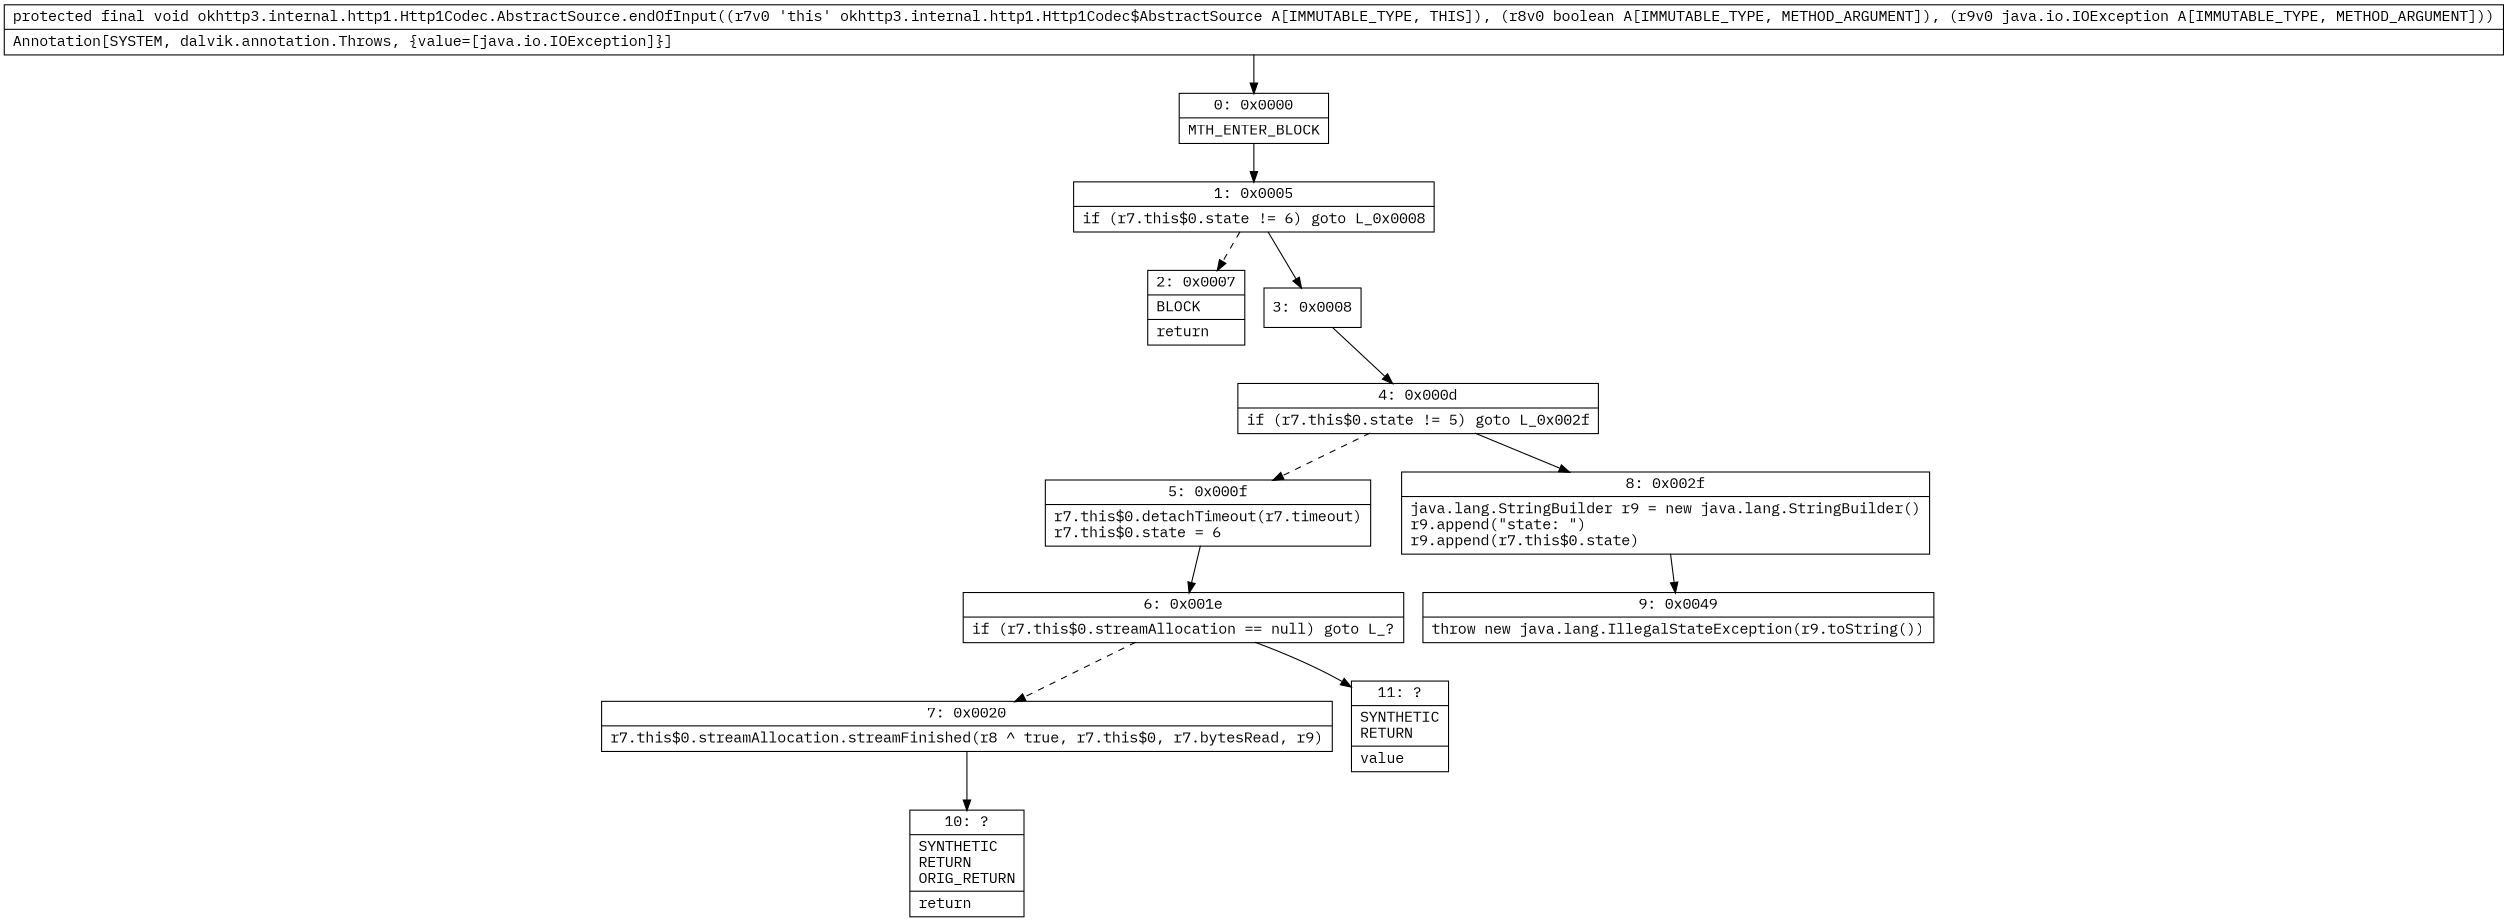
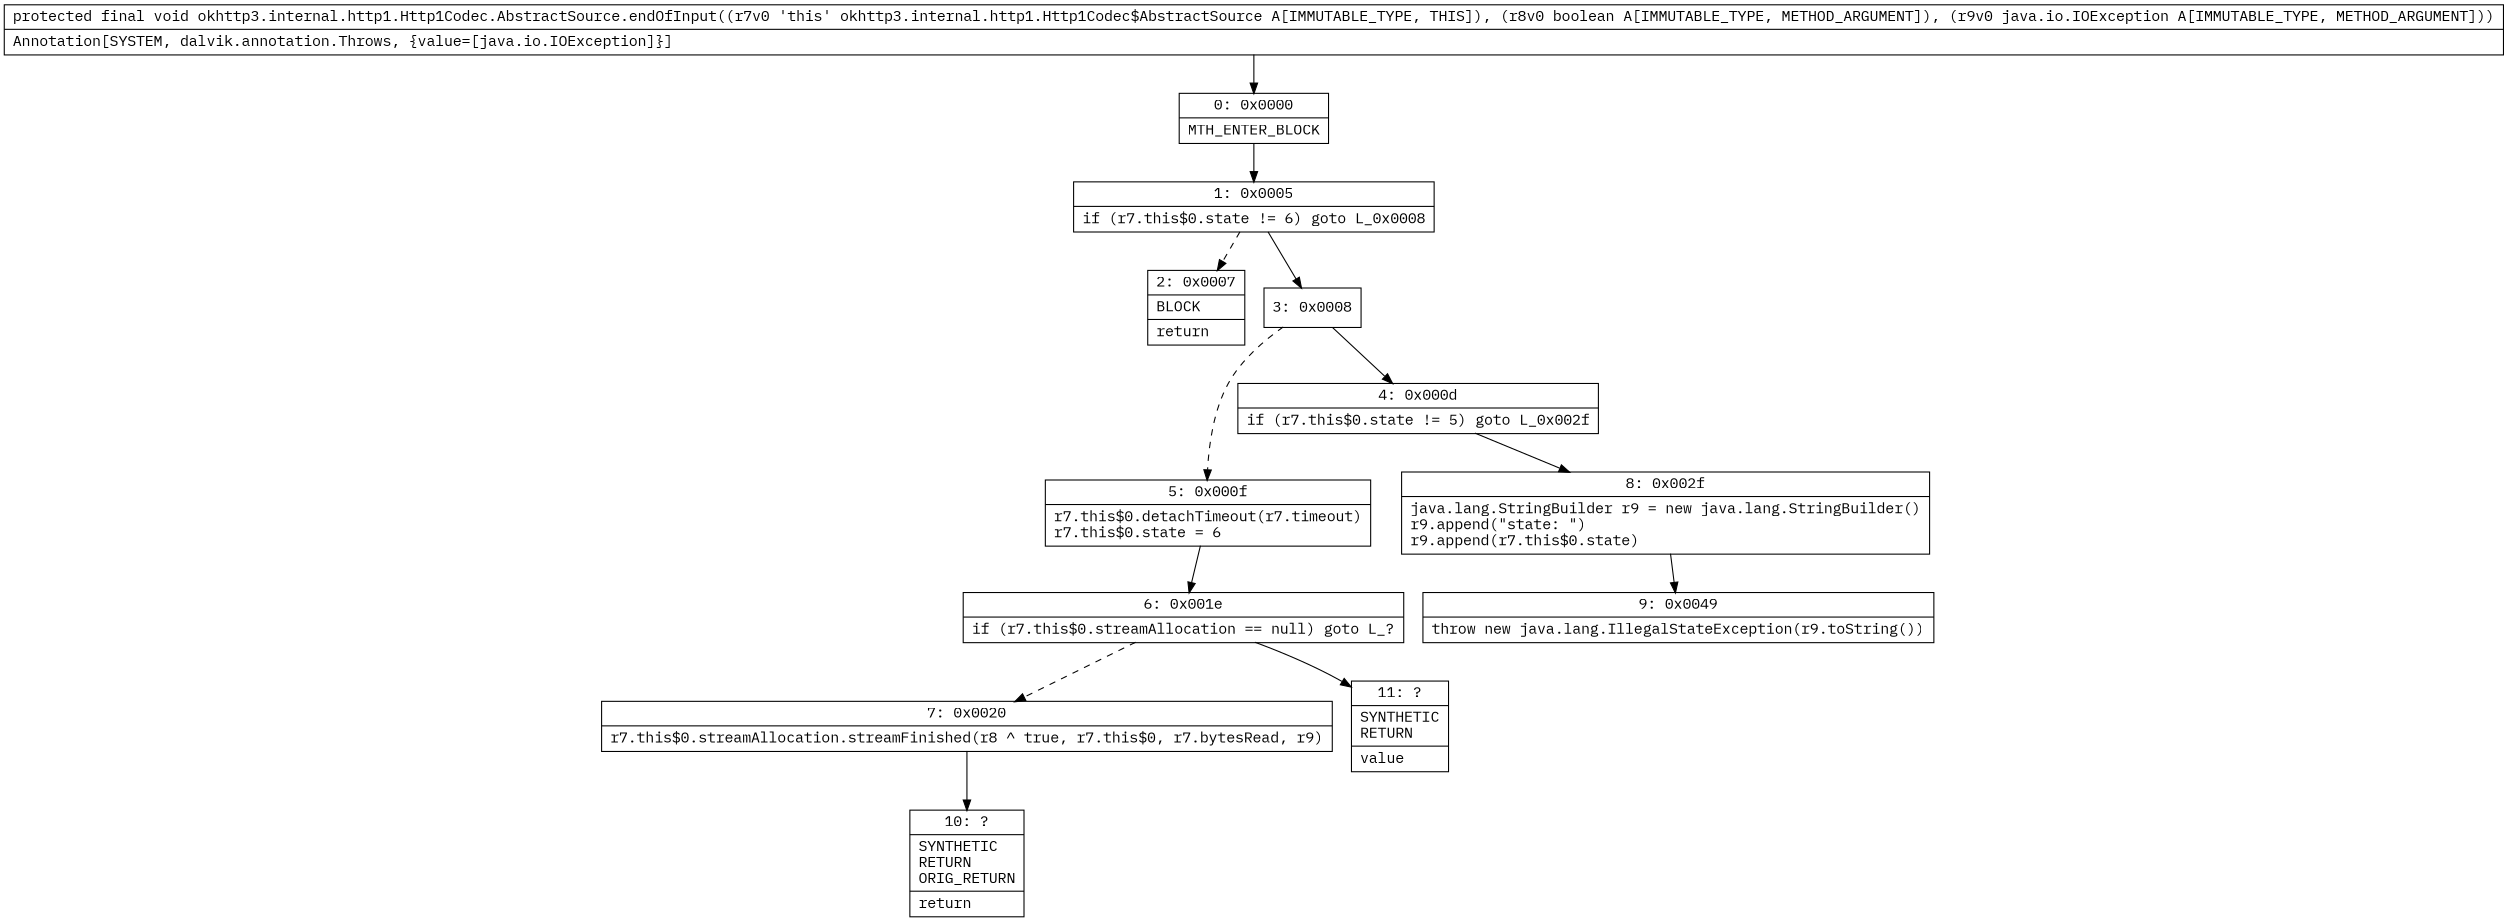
  digraph {
    fontname="IBM Plex Mono"
    node [fontname="IBM Plex Mono" shape=record]
    edge [fontname="IBM Plex Mono"]
    n1 [label="{0\:\ 0x0000|MTH_ENTER_BLOCK\l}"]
    n2 [label="{1\:\ 0x0005|if (r7.this$0.state != 6) goto L_0x0008\l}"]
    n3 [label="{2\:\ 0x0007|BLOCK\l|return\l}"]
    n4 [label="{3\:\ 0x0008}"]
    n5 [label="{4\:\ 0x000d|if (r7.this$0.state != 5) goto L_0x002f\l}"]
    n6 [label="{5\:\ 0x000f|r7.this$0.detachTimeout(r7.timeout)\lr7.this$0.state = 6\l}"]
    n7 [label="{8\:\ 0x002f|java.lang.StringBuilder r9 = new java.lang.StringBuilder()\lr9.append(\"state: \")\lr9.append(r7.this$0.state)\l}"]
    n8 [label="{6\:\ 0x001e|if (r7.this$0.streamAllocation == null) goto L_?\l}"]
    n9 [label="{9\:\ 0x0049|throw new java.lang.IllegalStateException(r9.toString())\l}"]
    n10 [label="{7\:\ 0x0020|r7.this$0.streamAllocation.streamFinished(r8 ^ true, r7.this$0, r7.bytesRead, r9)\l}"]
    n11 [label="{11\:\ ?|SYNTHETIC\lRETURN\l|value\l}"]
    n12 [label="{10\:\ ?|SYNTHETIC\lRETURN\lORIG_RETURN\l|return\l}"]
    n13 [label="{protected final void okhttp3.internal.http1.Http1Codec.AbstractSource.endOfInput((r7v0 'this' okhttp3.internal.http1.Http1Codec$AbstractSource A[IMMUTABLE_TYPE, THIS]), (r8v0 boolean A[IMMUTABLE_TYPE, METHOD_ARGUMENT]), (r9v0 java.io.IOException A[IMMUTABLE_TYPE, METHOD_ARGUMENT]))  | Annotation[SYSTEM, dalvik.annotation.Throws, \{value=[java.io.IOException]\}]\l}"]
    n1 -> n2
    n2 -> n3 [style=dashed]
    n2 -> n4
    n4 -> n5
-   n5 -> n6 [style=dashed]
+   n4 -> n6 [style=dashed]
    n5 -> n7
    n6 -> n8
    n7 -> n9
    n8 -> n10 [style=dashed]
    n8 -> n11
    n10 -> n12
    n13 -> n1
  }
